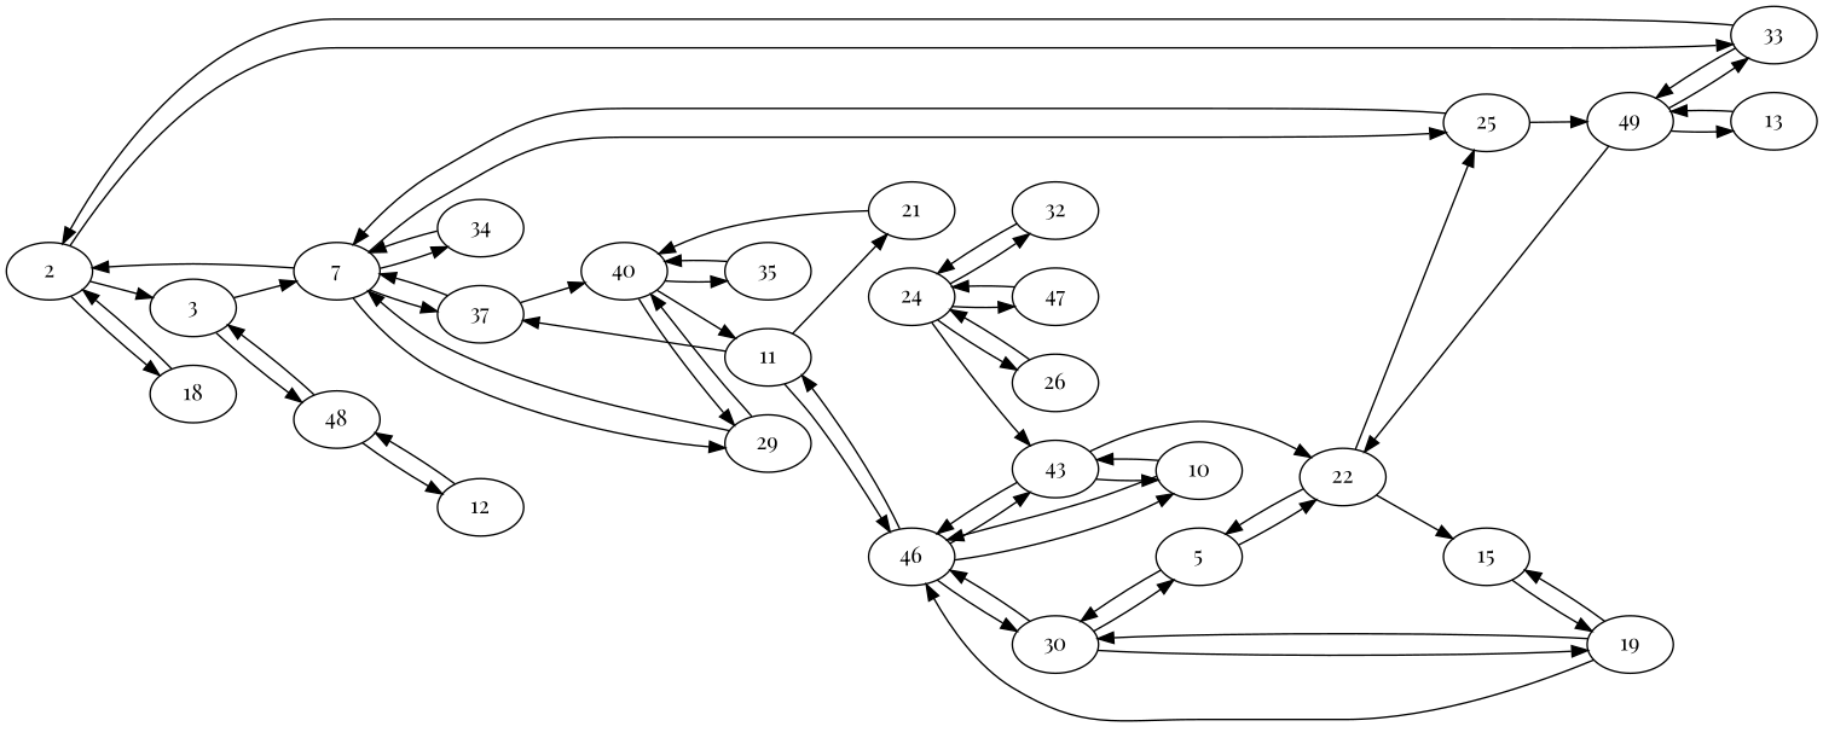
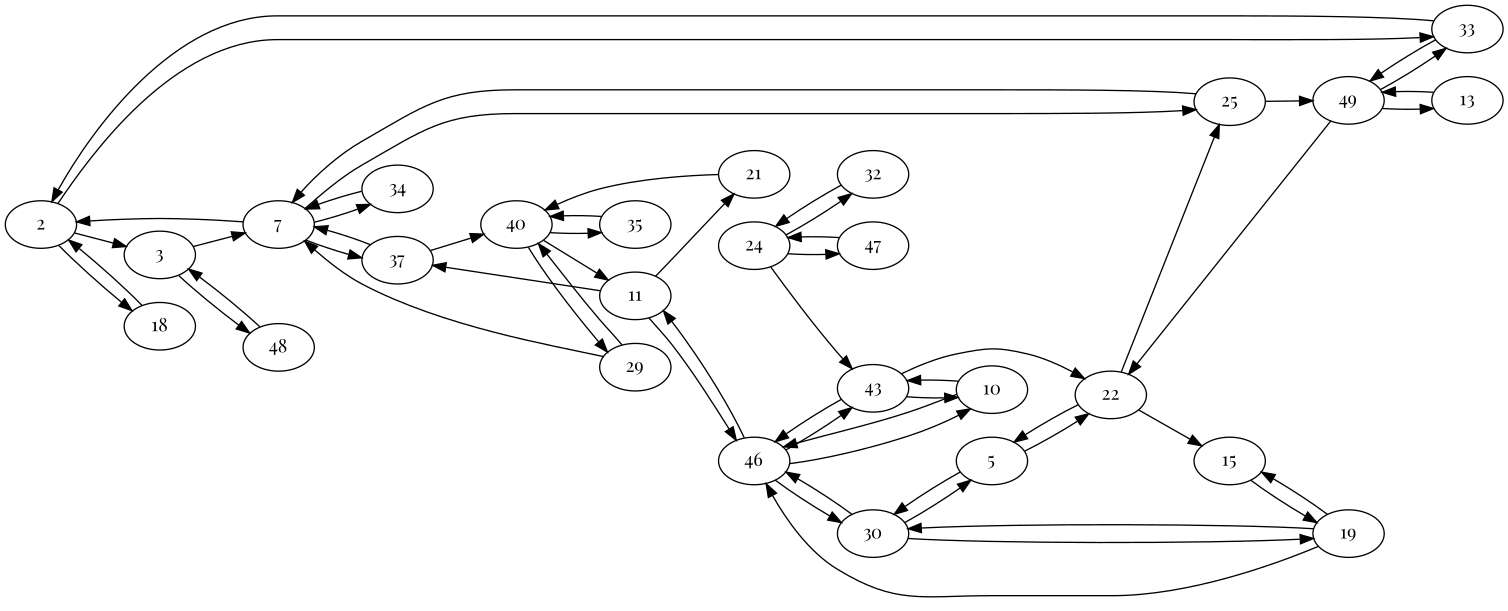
  digraph {
    fontname="Playfair Display"
    rankdir=LR
    node [fontname="Playfair Display"]
    edge [fontname="Playfair Display"]
    2
    3
    18
    33
    7
    48
    49
    25
    29
    34
    37
-   12
    22
    13
    40
    5
    30
    15
    46
    19
    24
    43
-   26
    32
    47
    10
    11
    35
    21
    2 -> 3
    2 -> 18
    2 -> 33
    3 -> 7
    3 -> 48
    18 -> 2
    33 -> 2
    33 -> 49
    7 -> 2
    7 -> 25
-   7 -> 29
    7 -> 34
    7 -> 37
    48 -> 3
-   48 -> 12
    49 -> 33
    49 -> 22
    49 -> 13
    25 -> 7
    25 -> 49
    29 -> 7
    29 -> 40
    34 -> 7
    37 -> 7
    37 -> 40
-   12 -> 48
    22 -> 25
    22 -> 5
    22 -> 15
    13 -> 49
    40 -> 29
    40 -> 11
    40 -> 35
    5 -> 22
    5 -> 30
    30 -> 5
    30 -> 46
    30 -> 19
    15 -> 19
    46 -> 30
    46 -> 43
    46 -> 10
    46 -> 11
    19 -> 30
    19 -> 15
    19 -> 46
    24 -> 43
-   24 -> 26
    24 -> 32
    24 -> 47
    43 -> 22
    43 -> 46
    43 -> 10
-   26 -> 24
    32 -> 24
    47 -> 24
    10 -> 46
    10 -> 43
    11 -> 37
    11 -> 46
    11 -> 21
    35 -> 40
    21 -> 40
  }
